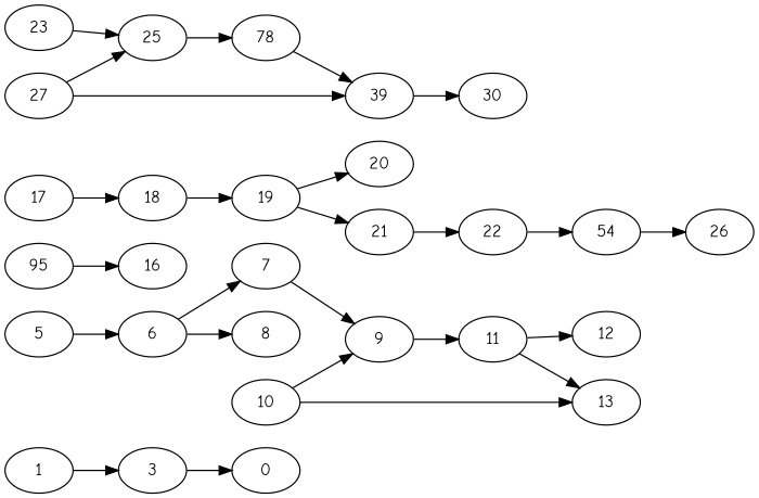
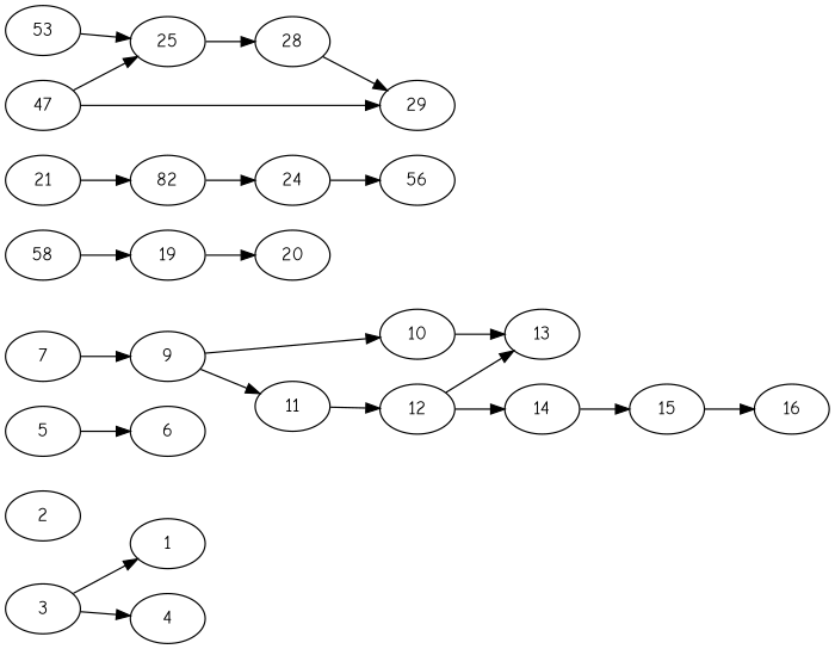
  digraph {
    fontname="Comic Neue"
    rankdir=LR
    node [alpha=0.10 fontname="Comic Neue"]
    edge [fontname="Comic Neue"]
    1 [alpha=0.13 expect_size=45106176]
    3 [alpha=0.17 expect_size=15329280]
-   4 [alpha=0.03 expect_size=39668736 label=0]
+   4 [alpha=0.03 expect_size=39668736]
+   2 [alpha=0.07 expect_size=37079040]
    5 [alpha=0.09 expect_size=6552576]
    6 [alpha=0.20 expect_size=48013312]
    7 [alpha=0.09 expect_size=35425280]
-   8 [alpha=0.09 expect_size=18270208]
    9 [alpha=0.02 expect_size=9148416]
    10 [alpha=0.07 expect_size=34124800]
    11 [alpha=0.18 expect_size=11706368]
    13 [alpha=0.15 expect_size=11714560]
    12 [alpha=0.06 expect_size=43251712]
-   15 [alpha=0.17 expect_size=11514880 label=95]
+   14 [alpha=0.02 expect_size=5457920]
+   15 [alpha=0.17 expect_size=11514880]
    16 [alpha=0.15 expect_size=31801344]
-   17 [alpha=0.00 expect_size=30781440]
-   18 [expect_size=51206144]
+   18 [expect_size=51206144 label=58]
    19 [expect_size=25921536]
    20 [alpha=0.01 expect_size=29573120]
    21 [expect_size=47123456]
-   22 [alpha=0.12 expect_size=42663936]
-   24 [alpha=0.19 expect_size=45110272 label=54]
-   23 [alpha=0.18 expect_size=9724928]
+   22 [alpha=0.12 expect_size=42663936 label=82]
+   24 [alpha=0.19 expect_size=45110272]
+   23 [alpha=0.18 expect_size=9724928 label=53]
    25 [alpha=0.00 expect_size=50263040]
-   26 [alpha=0.20 expect_size=43782144]
-   28 [expect_size=31602688 label=78]
-   27 [alpha=0.12 expect_size=31533056]
-   29 [expect_size=7946240 label=39]
-   30 [alpha=0.01 expect_size=30376960]
-   1 -> 3
+   26 [alpha=0.20 expect_size=43782144 label=56]
+   28 [expect_size=31602688]
+   27 [alpha=0.12 expect_size=31533056 label=47]
+   29 [expect_size=7946240]
+   3 -> 1
    3 -> 4
    5 -> 6
-   6 -> 7
-   6 -> 8
    7 -> 9
-   10 -> 9
+   9 -> 10
    9 -> 11
    10 -> 13
-   11 -> 13
+   12 -> 13
    11 -> 12
+   12 -> 14
+   14 -> 15
    15 -> 16
-   17 -> 18
    18 -> 19
    19 -> 20
-   19 -> 21
    21 -> 22
    22 -> 24
    24 -> 26
    23 -> 25
    25 -> 28
    28 -> 29
    27 -> 25
    27 -> 29
-   29 -> 30
  }
